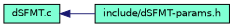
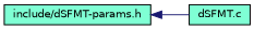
  digraph {
    rankdir=LR
    node [color=black fillcolor=aquamarine fontname=Helvetica fontsize=10 shape=record style=filled]
    n1 [fontcolor=black height=0.2 label="include/dSFMT-params.h" width=0.4]
    n2 [height=0.2 label="dSFMT.c" width=0.4]
-   n2 -> n1 [color=midnightblue dir=back fontname=Helvetica fontsize=10 labelfontname=Helvetica labelfontsize=10 style=solid]
+   n1 -> n2 [color=midnightblue dir=back fontname=Helvetica fontsize=10 labelfontname=Helvetica labelfontsize=10 style=solid]
  }
